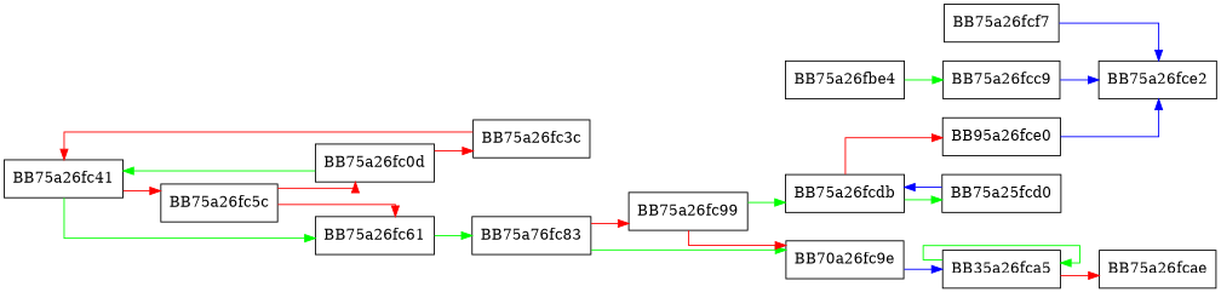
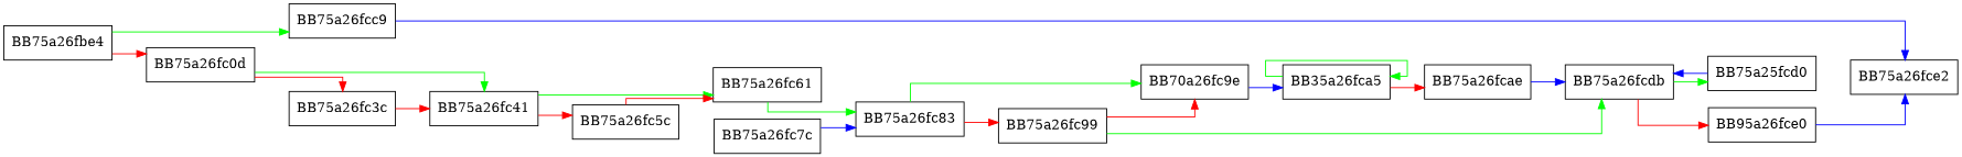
  digraph {
    rankdir=LR
    splines=ortho
    node [shape=box]
    edge [color=red]
    BB75a26fbe4
    BB75a26fcc9
    BB75a26fc0d
    BB75a26fce2
    BB75a26fc41
    BB75a26fc3c
    BB75a26fc61
    BB75a26fc5c
-   BB75a26fc83 [label=BB75a76fc83]
+   BB75a26fc83
    n10 [label=BB70a26fc9e]
    BB75a26fc99
    n12 [label=BB35a26fca5]
    BB75a26fcdb
-   BB75a26fcf7
+   BB75a26fc7c
    BB75a26fcae
    n17 [label=BB75a25fcd0]
    n18 [label=BB95a26fce0]
    BB75a26fbe4 -> BB75a26fcc9 [color=green]
-   BB75a26fc5c -> BB75a26fc0d
+   BB75a26fbe4 -> BB75a26fc0d
    BB75a26fcc9 -> BB75a26fce2 [color=blue]
    BB75a26fc0d -> BB75a26fc41 [color=green]
    BB75a26fc0d -> BB75a26fc3c
    BB75a26fc41 -> BB75a26fc61 [color=green]
    BB75a26fc41 -> BB75a26fc5c
    BB75a26fc3c -> BB75a26fc41
    BB75a26fc61 -> BB75a26fc83 [color=green]
    BB75a26fc5c -> BB75a26fc61
    BB75a26fc83 -> n10 [color=green]
    BB75a26fc83 -> BB75a26fc99
    n10 -> n12 [color=blue]
    BB75a26fc99 -> n10
    BB75a26fc99 -> BB75a26fcdb [color=green]
    n12 -> n12 [color=green]
    n12 -> BB75a26fcae
    BB75a26fcdb -> n17 [color=green]
    BB75a26fcdb -> n18
-   BB75a26fcf7 -> BB75a26fce2 [color=blue]
+   BB75a26fc7c -> BB75a26fc83 [color=blue]
+   BB75a26fcae -> BB75a26fcdb [color=blue]
    n17 -> BB75a26fcdb [color=blue]
    n18 -> BB75a26fce2 [color=blue]
  }
